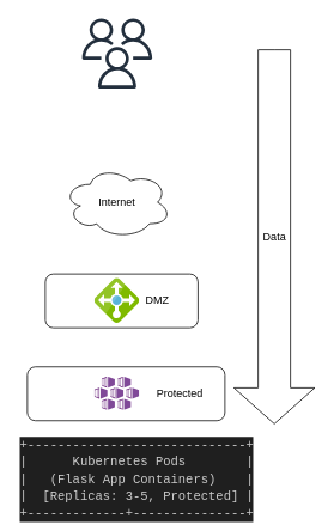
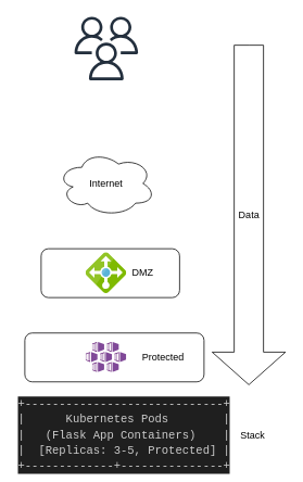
  <mxCell id="0" />
  <mxCell id="1" parent="0" />
  <mxCell id="2" value="Internet" style="ellipse;shape=cloud;whiteSpace=wrap;html=1;" vertex="1" parent="1"><mxGeometry x="70" y="185" width="120" height="80" as="geometry" /></mxCell>
  <mxCell id="3" value="&lt;div style=&quot;color: #cccccc;background-color: #1f1f1f;font-family: Consolas, 'Courier New', monospace;font-weight: normal;font-size: 14px;line-height: 19px;white-space: pre;&quot;&gt;&lt;div&gt;&lt;span style=&quot;color: #cccccc;&quot;&gt;+-----------------------------+&lt;/span&gt;&lt;/div&gt;&lt;div&gt;&lt;span style=&quot;color: #cccccc;&quot;&gt;| &amp;nbsp; &amp;nbsp; &amp;nbsp;Kubernetes Pods &amp;nbsp; &amp;nbsp; &amp;nbsp; &amp;nbsp;|&lt;/span&gt;&lt;/div&gt;&lt;div&gt;&lt;span style=&quot;color: #cccccc;&quot;&gt;| &amp;nbsp; (Flask App Containers) &amp;nbsp; &amp;nbsp;|&lt;/span&gt;&lt;/div&gt;&lt;div&gt;&lt;span style=&quot;color: #cccccc;&quot;&gt;| &amp;nbsp;[Replicas: 3-5, Protected] |&lt;/span&gt;&lt;/div&gt;&lt;div&gt;&lt;span style=&quot;color: #cccccc;&quot;&gt;+-------------+---------------+&lt;/span&gt;&lt;/div&gt;&lt;/div&gt;" style="text;whiteSpace=wrap;html=1;" vertex="1" parent="1"><mxGeometry x="20" y="480" width="190" height="90" as="geometry" /></mxCell>
  <mxCell id="4" value="&lt;blockquote style=&quot;margin: 0 0 0 40px; border: none; padding: 0px;&quot;&gt;&lt;blockquote style=&quot;margin: 0 0 0 40px; border: none; padding: 0px;&quot;&gt;DMZ&lt;/blockquote&gt;&lt;/blockquote&gt;" style="rounded=1;whiteSpace=wrap;html=1;" vertex="1" parent="1"><mxGeometry x="50" y="305" width="170" height="60" as="geometry" /></mxCell>
  <mxCell id="5" value="Data" style="html=1;shadow=0;dashed=0;align=center;verticalAlign=middle;shape=mxgraph.arrows2.arrow;dy=0.6;dx=40;direction=south;notch=0;" vertex="1" parent="1"><mxGeometry x="260" y="55" width="90" height="417" as="geometry" /></mxCell>
  <mxCell id="6" value="" style="image;sketch=0;aspect=fixed;html=1;points=[];align=center;fontSize=12;image=img/lib/mscae/Load_Balancer_feature.svg;" vertex="1" parent="1"><mxGeometry x="105" y="310" width="50" height="50" as="geometry" /></mxCell>
  <mxCell id="7" value="&lt;blockquote style=&quot;margin: 0 0 0 40px; border: none; padding: 0px;&quot;&gt;&lt;blockquote style=&quot;margin: 0 0 0 40px; border: none; padding: 0px;&quot;&gt;&lt;blockquote style=&quot;margin: 0 0 0 40px; border: none; padding: 0px;&quot;&gt;Protected&lt;/blockquote&gt;&lt;/blockquote&gt;&lt;/blockquote&gt;" style="rounded=1;whiteSpace=wrap;html=1;" vertex="1" parent="1"><mxGeometry x="30" y="408.5" width="220" height="60" as="geometry" /></mxCell>
  <mxCell id="8" value="" style="image;sketch=0;aspect=fixed;html=1;points=[];align=center;fontSize=12;image=img/lib/mscae/Kubernetes_Services.svg;" vertex="1" parent="1"><mxGeometry x="105" y="420" width="50" height="37" as="geometry" /></mxCell>
+ <mxCell id="9" value="Stack" style="text;html=1;align=center;verticalAlign=middle;whiteSpace=wrap;rounded=0;" vertex="1" parent="1"><mxGeometry x="280" y="520" width="60" height="30" as="geometry" /></mxCell>
  <mxCell id="10" value="" style="sketch=0;outlineConnect=0;fontColor=#232F3E;gradientColor=none;fillColor=#232F3D;strokeColor=none;dashed=0;verticalLabelPosition=bottom;verticalAlign=top;align=center;html=1;fontSize=12;fontStyle=0;aspect=fixed;pointerEvents=1;shape=mxgraph.aws4.users;" vertex="1" parent="1"><mxGeometry x="91" y="20" width="78" height="78" as="geometry" /></mxCell>
